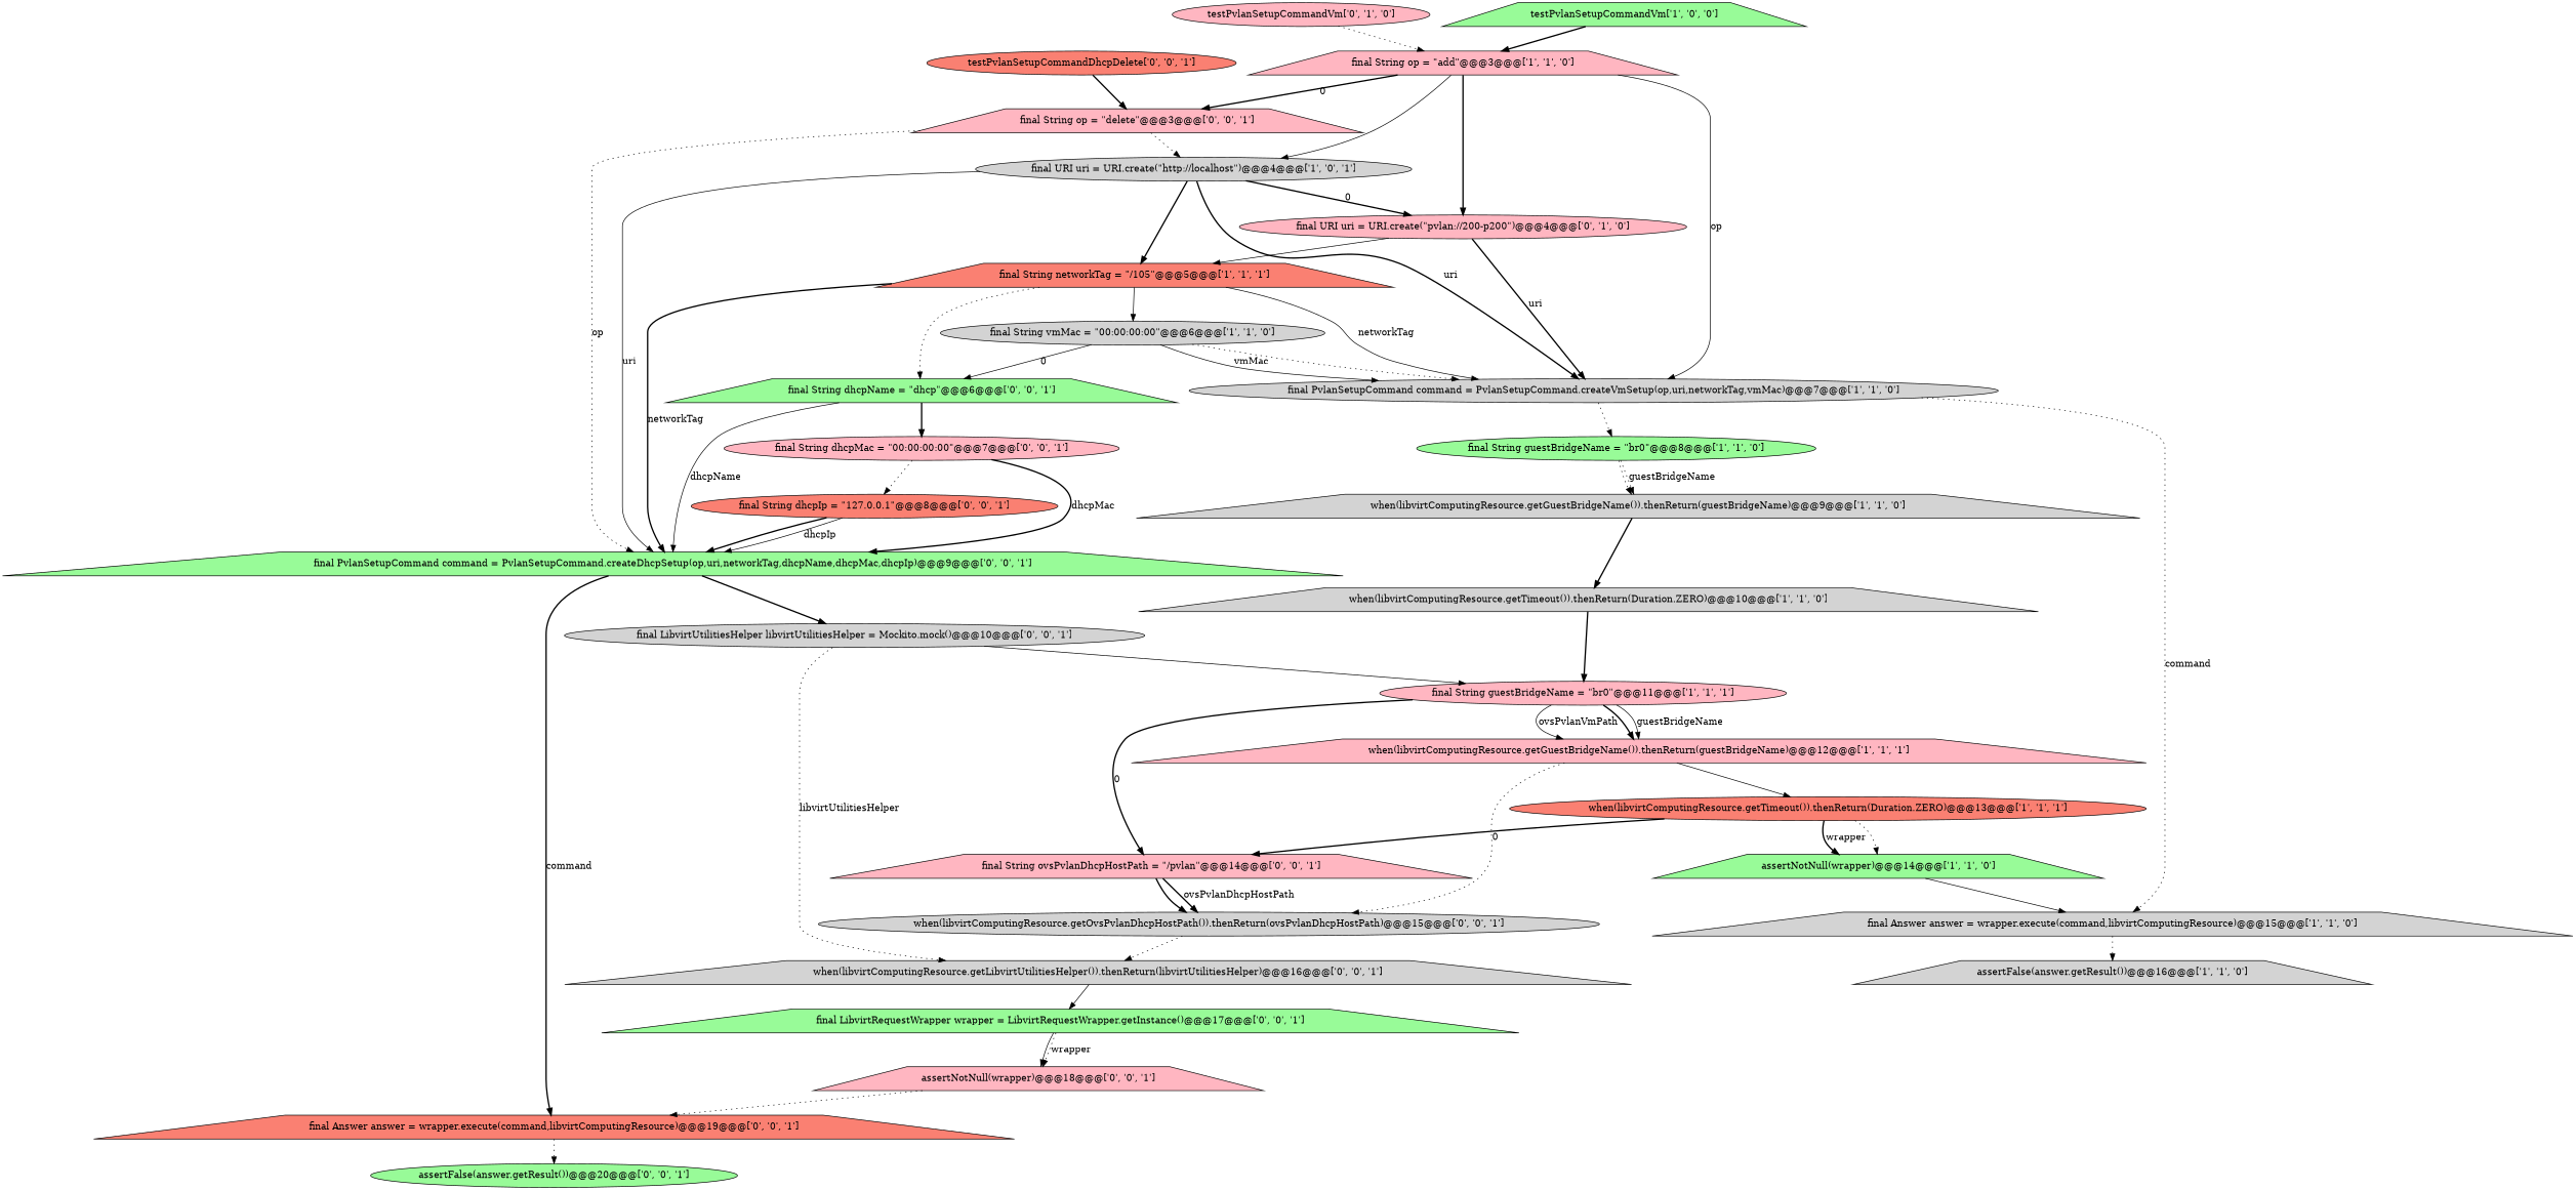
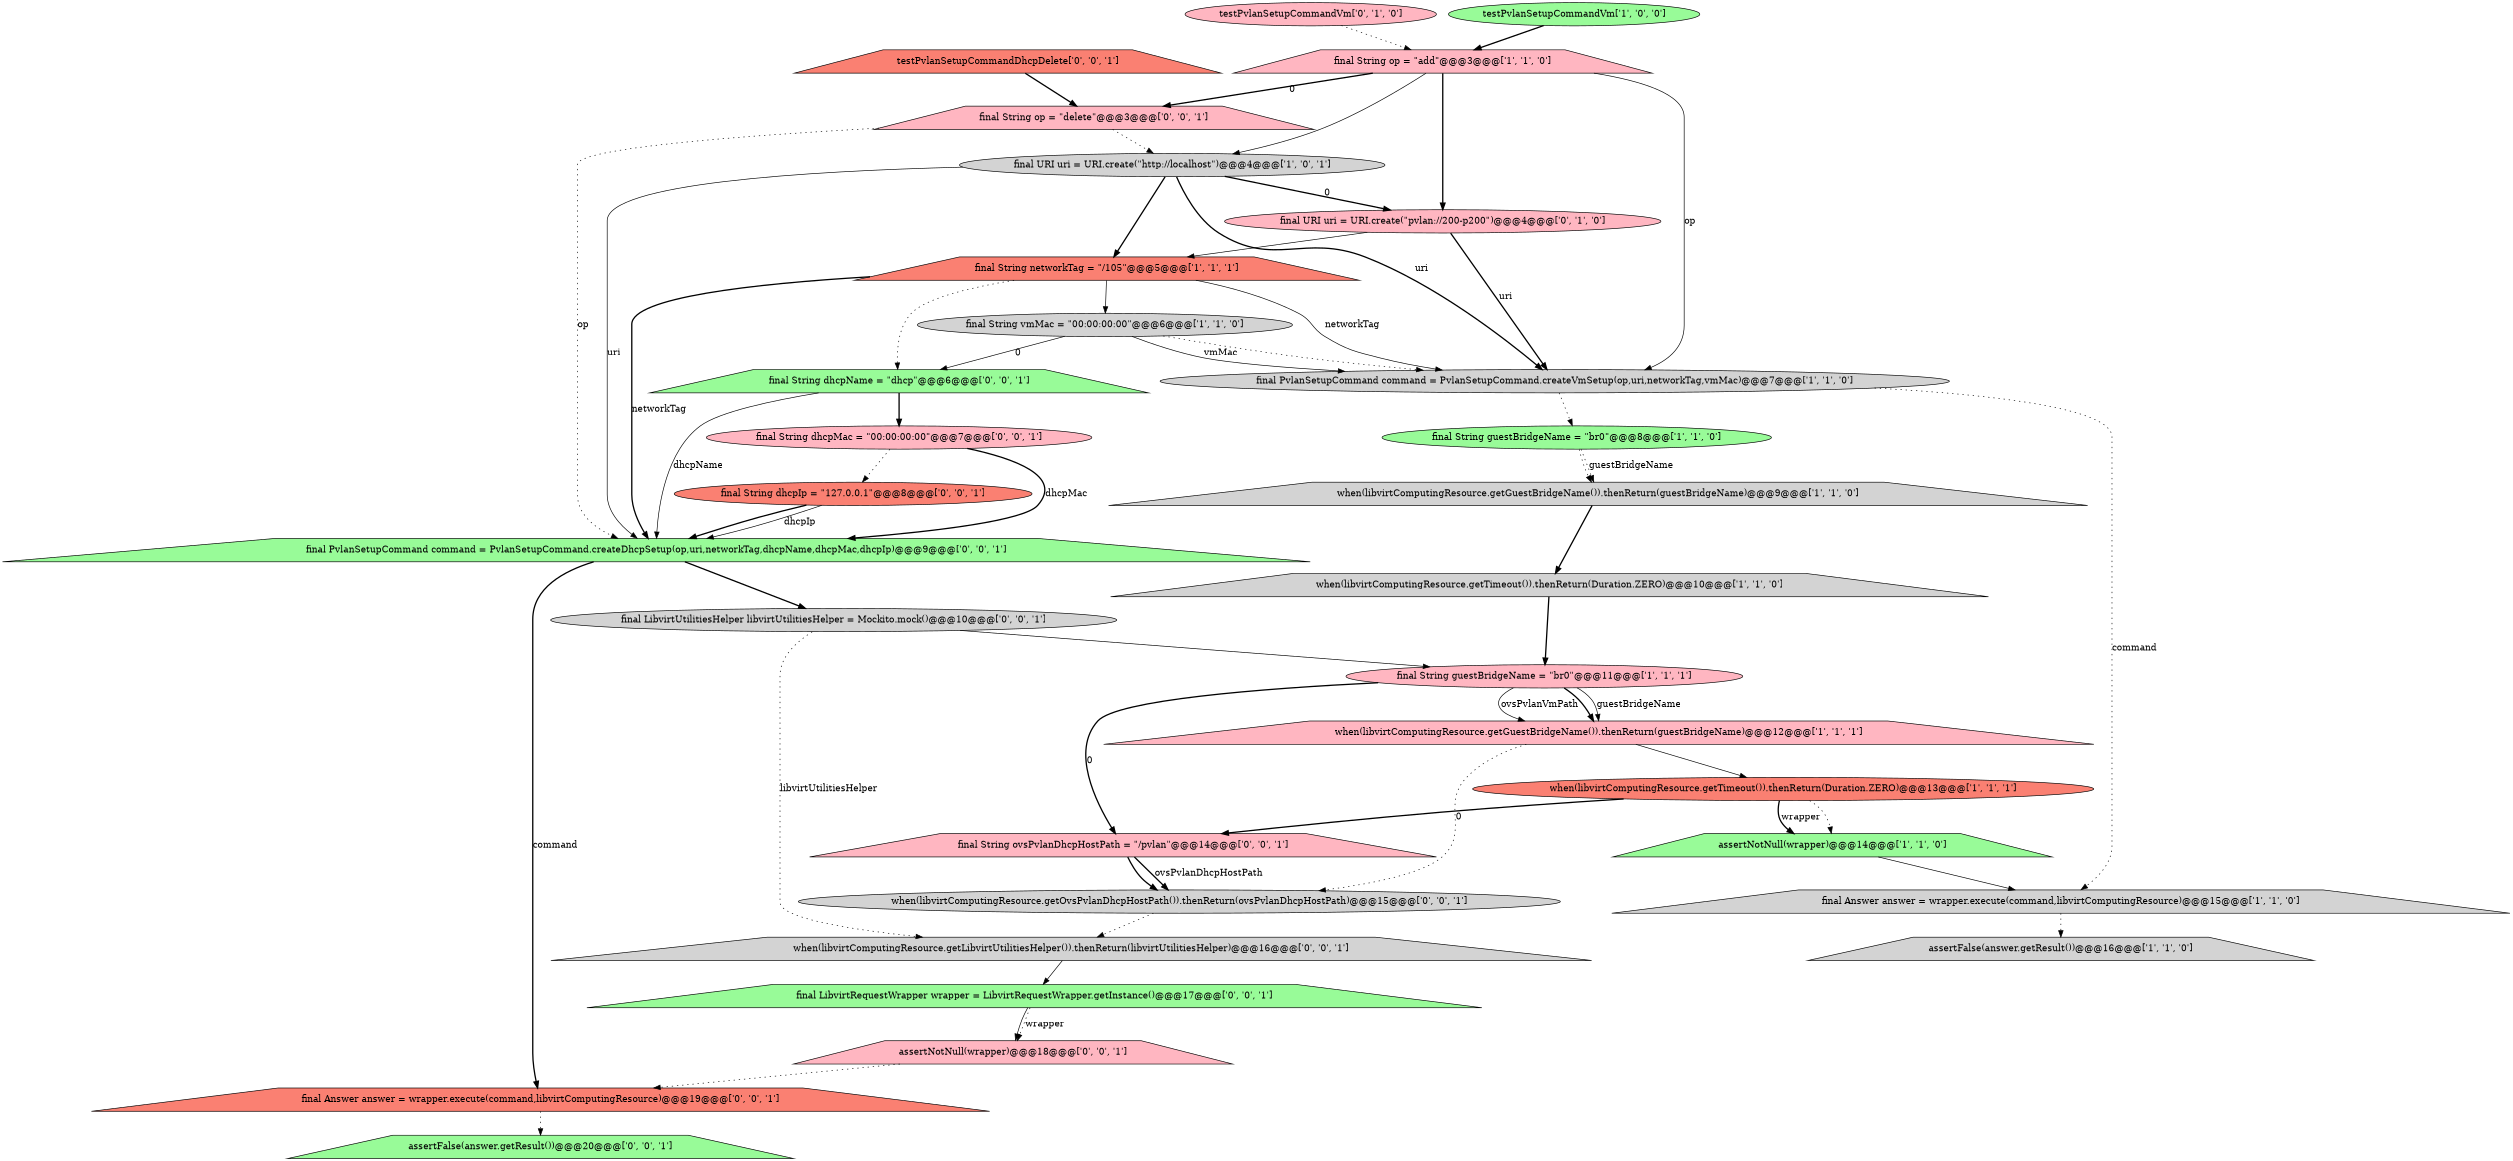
  digraph {
    node [fillcolor=lightgrey shape=trapezium style=filled]
    edge [style=bold]
-   n1 [fillcolor=salmon label="testPvlanSetupCommandDhcpDelete['0', '0', '1']" shape=ellipse]
+   n1 [fillcolor=salmon label="testPvlanSetupCommandDhcpDelete['0', '0', '1']"]
    n2 [fillcolor=lightpink label="final String op = \"delete\"@@@3@@@['0', '0', '1']"]
    n3 [fillcolor=palegreen label="final PvlanSetupCommand command = PvlanSetupCommand.createDhcpSetup(op,uri,networkTag,dhcpName,dhcpMac,dhcpIp)@@@9@@@['0', '0', '1']"]
    n4 [label="final URI uri = URI.create(\"http://localhost\")@@@4@@@['1', '0', '1']" shape=ellipse]
    n5 [fillcolor=salmon label="when(libvirtComputingResource.getTimeout()).thenReturn(Duration.ZERO)@@@13@@@['1', '1', '1']" shape=ellipse]
    n6 [fillcolor=palegreen label="assertNotNull(wrapper)@@@14@@@['1', '1', '0']"]
    n7 [fillcolor=lightpink label="final String ovsPvlanDhcpHostPath = \"/pvlan\"@@@14@@@['0', '0', '1']"]
    n8 [label="final Answer answer = wrapper.execute(command,libvirtComputingResource)@@@15@@@['1', '1', '0']"]
    n9 [label="when(libvirtComputingResource.getOvsPvlanDhcpHostPath()).thenReturn(ovsPvlanDhcpHostPath)@@@15@@@['0', '0', '1']" shape=ellipse]
    n10 [label="final String vmMac = \"00:00:00:00\"@@@6@@@['1', '1', '0']" shape=ellipse]
    n11 [label="final PvlanSetupCommand command = PvlanSetupCommand.createVmSetup(op,uri,networkTag,vmMac)@@@7@@@['1', '1', '0']" shape=ellipse]
    n12 [fillcolor=palegreen label="final String dhcpName = \"dhcp\"@@@6@@@['0', '0', '1']"]
    n13 [fillcolor=palegreen label="final String guestBridgeName = \"br0\"@@@8@@@['1', '1', '0']" shape=ellipse]
    n14 [fillcolor=lightpink label="final String dhcpMac = \"00:00:00:00\"@@@7@@@['0', '0', '1']" shape=ellipse]
    n15 [label="when(libvirtComputingResource.getGuestBridgeName()).thenReturn(guestBridgeName)@@@9@@@['1', '1', '0']"]
    n16 [label="assertFalse(answer.getResult())@@@16@@@['1', '1', '0']"]
    n17 [fillcolor=salmon label="final String dhcpIp = \"127.0.0.1\"@@@8@@@['0', '0', '1']" shape=ellipse]
    n18 [label="final LibvirtUtilitiesHelper libvirtUtilitiesHelper = Mockito.mock()@@@10@@@['0', '0', '1']" shape=ellipse]
    n19 [fillcolor=salmon label="final Answer answer = wrapper.execute(command,libvirtComputingResource)@@@19@@@['0', '0', '1']"]
    n20 [label="when(libvirtComputingResource.getLibvirtUtilitiesHelper()).thenReturn(libvirtUtilitiesHelper)@@@16@@@['0', '0', '1']"]
    n21 [fillcolor=palegreen label="final LibvirtRequestWrapper wrapper = LibvirtRequestWrapper.getInstance()@@@17@@@['0', '0', '1']"]
    n22 [fillcolor=lightpink label="assertNotNull(wrapper)@@@18@@@['0', '0', '1']"]
    n23 [fillcolor=lightpink label="final String guestBridgeName = \"br0\"@@@11@@@['1', '1', '1']" shape=ellipse]
    n24 [fillcolor=lightpink label="when(libvirtComputingResource.getGuestBridgeName()).thenReturn(guestBridgeName)@@@12@@@['1', '1', '1']"]
    n25 [fillcolor=lightpink label="final String op = \"add\"@@@3@@@['1', '1', '0']"]
    n26 [fillcolor=lightpink label="final URI uri = URI.create(\"pvlan://200-p200\")@@@4@@@['0', '1', '0']" shape=ellipse]
    n27 [fillcolor=salmon label="final String networkTag = \"/105\"@@@5@@@['1', '1', '1']"]
-   n28 [fillcolor=palegreen label="assertFalse(answer.getResult())@@@20@@@['0', '0', '1']" shape=ellipse]
+   n28 [fillcolor=palegreen label="assertFalse(answer.getResult())@@@20@@@['0', '0', '1']"]
    n29 [fillcolor=lightpink label="testPvlanSetupCommandVm['0', '1', '0']" shape=ellipse]
-   n30 [fillcolor=palegreen label="testPvlanSetupCommandVm['1', '0', '0']"]
+   n30 [fillcolor=palegreen label="testPvlanSetupCommandVm['1', '0', '0']" shape=ellipse]
    n31 [label="when(libvirtComputingResource.getTimeout()).thenReturn(Duration.ZERO)@@@10@@@['1', '1', '0']"]
    n1 -> n2
    n2 -> n3 [label=op style=dotted]
    n2 -> n4 [style=dotted]
    n3 -> n18
    n3 -> n19 [label=command]
    n4 -> n3 [label=uri style=solid]
    n4 -> n11 [label=uri]
    n4 -> n26 [label=0]
    n4 -> n27
    n5 -> n6 [style=dotted]
    n5 -> n6 [label=wrapper]
    n5 -> n7
    n6 -> n8 [style=solid]
    n7 -> n9
    n7 -> n9 [label=ovsPvlanDhcpHostPath]
    n8 -> n16 [style=dotted]
    n9 -> n20 [style=dotted]
    n10 -> n11 [style=dotted]
    n10 -> n11 [label=vmMac style=solid]
    n10 -> n12 [label=0 style=solid]
    n11 -> n8 [label=command style=dotted]
    n11 -> n13 [style=dotted]
    n12 -> n3 [label=dhcpName style=solid]
    n12 -> n14
    n13 -> n15 [label=guestBridgeName style=dotted]
    n13 -> n15 [style=dotted]
    n14 -> n3 [label=dhcpMac]
    n14 -> n17 [style=dotted]
    n15 -> n31
    n17 -> n3
    n17 -> n3 [label=dhcpIp style=solid]
    n18 -> n20 [label=libvirtUtilitiesHelper style=dotted]
    n18 -> n23 [style=solid]
    n19 -> n28 [style=dotted]
    n20 -> n21 [style=solid]
    n21 -> n22 [label=wrapper style=dotted]
    n21 -> n22 [style=solid]
    n22 -> n19 [style=dotted]
    n23 -> n7 [label=0]
    n23 -> n24 [label=ovsPvlanVmPath style=solid]
    n23 -> n24
    n23 -> n24 [label=guestBridgeName style=solid]
    n24 -> n5 [style=solid]
    n24 -> n9 [label=0 style=dotted]
    n25 -> n2 [label=0]
    n25 -> n4 [style=solid]
    n25 -> n11 [label=op style=solid]
    n25 -> n26
    n26 -> n11 [label=uri]
    n26 -> n27 [style=solid]
    n27 -> n3 [label=networkTag]
    n27 -> n10 [style=solid]
    n27 -> n11 [label=networkTag style=solid]
    n27 -> n12 [style=dotted]
    n29 -> n25 [style=dotted]
    n30 -> n25
    n31 -> n23
  }
